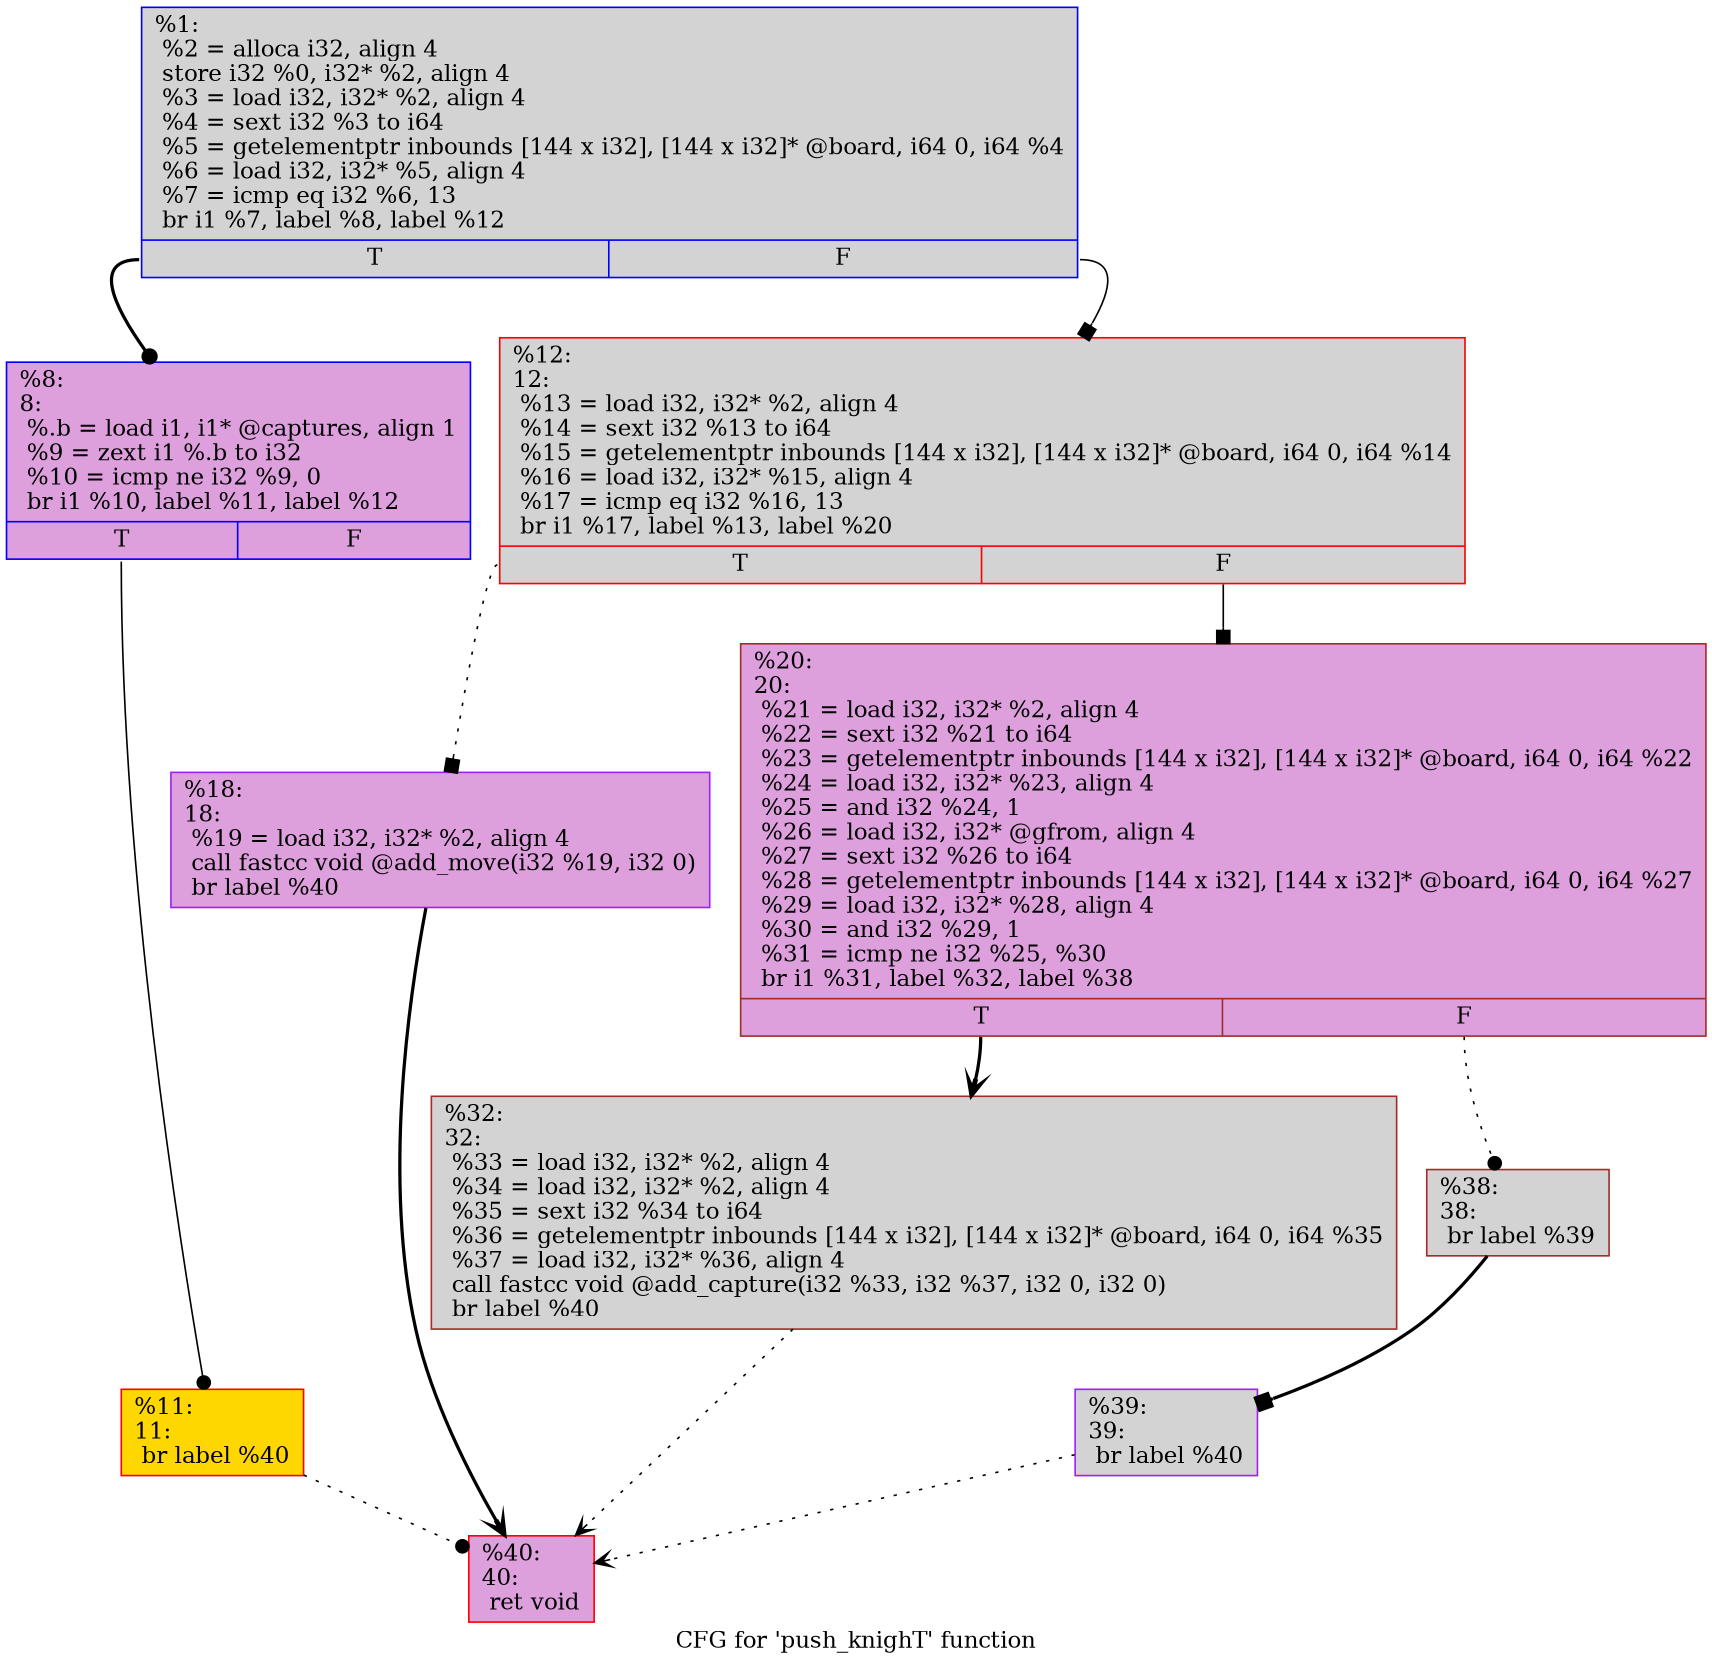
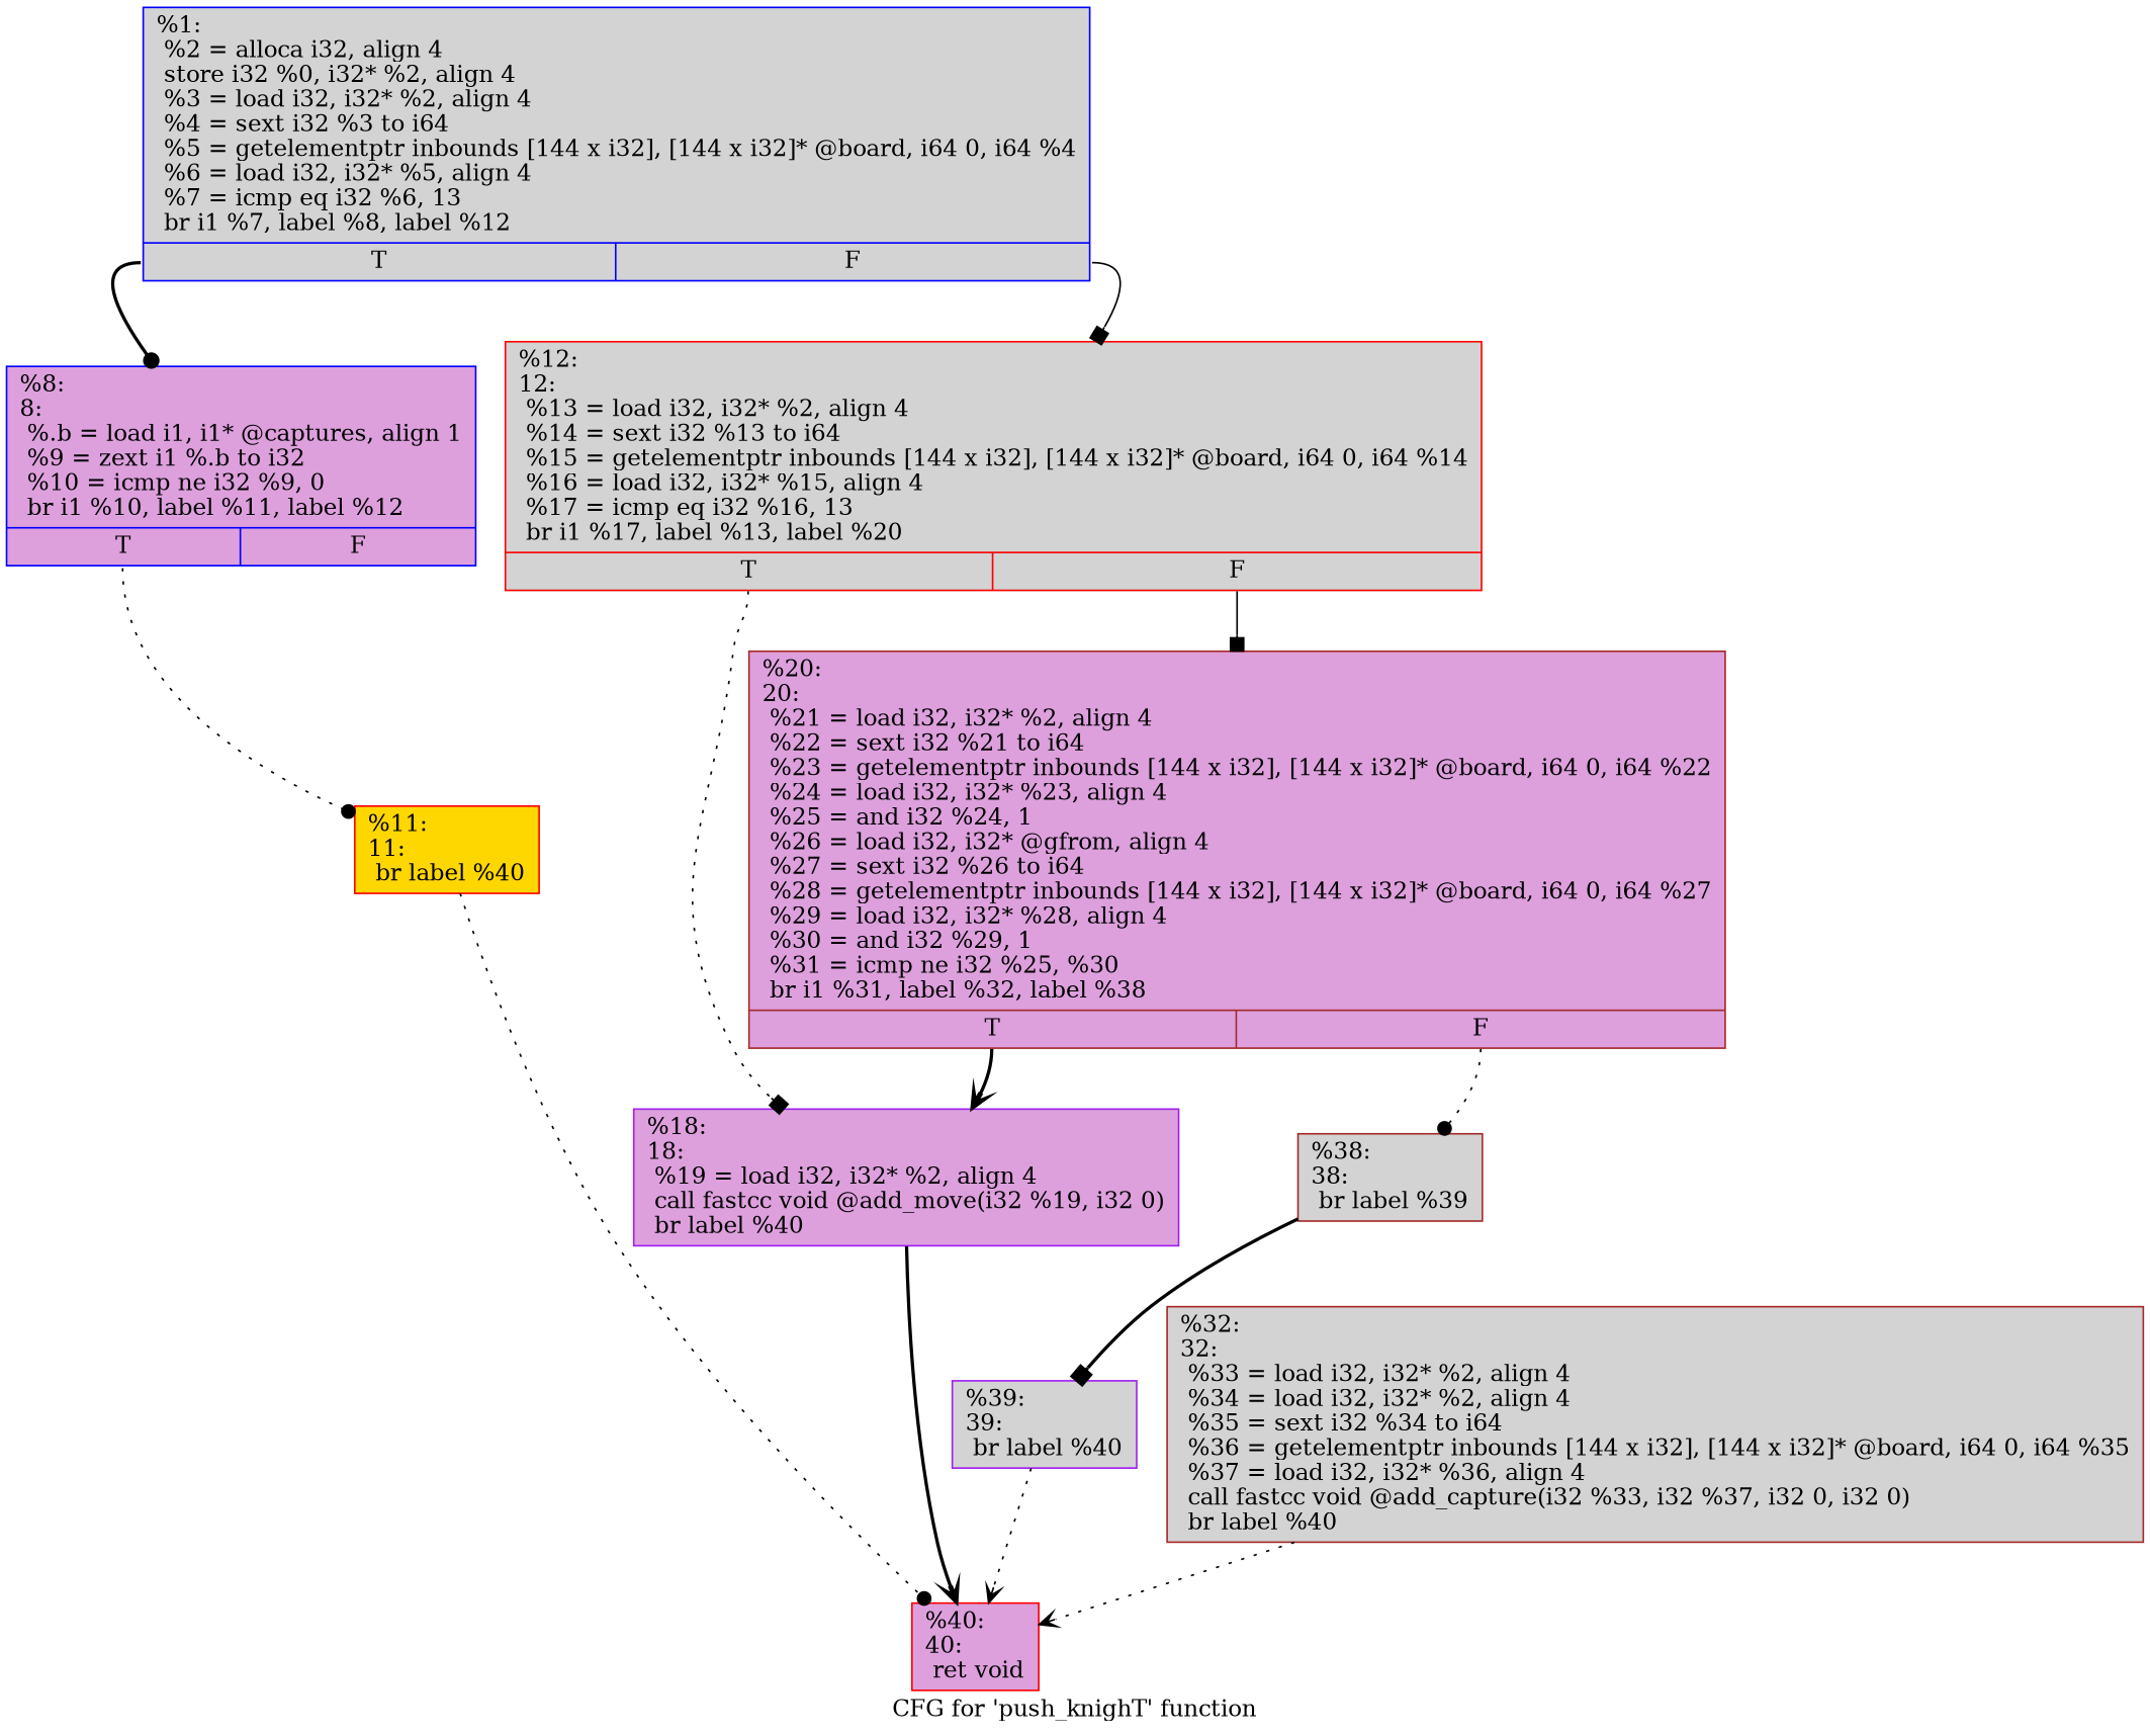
  digraph {
    label="CFG for 'push_knighT' function"
    node [color=red fillcolor=lightgrey shape=record style=filled]
    edge [arrowhead=dot style=dotted]
    n1 [color=blue label="{%1:\l  %2 = alloca i32, align 4\l  store i32 %0, i32* %2, align 4\l  %3 = load i32, i32* %2, align 4\l  %4 = sext i32 %3 to i64\l  %5 = getelementptr inbounds [144 x i32], [144 x i32]* @board, i64 0, i64 %4\l  %6 = load i32, i32* %5, align 4\l  %7 = icmp eq i32 %6, 13\l  br i1 %7, label %8, label %12\l|{<s0>T|<s1>F}}"]
    n2 [color=blue fillcolor=plum label="{%8:\l8:                                                \l  %.b = load i1, i1* @captures, align 1\l  %9 = zext i1 %.b to i32\l  %10 = icmp ne i32 %9, 0\l  br i1 %10, label %11, label %12\l|{<s0>T|<s1>F}}"]
    n3 [label="{%12:\l12:                                               \l  %13 = load i32, i32* %2, align 4\l  %14 = sext i32 %13 to i64\l  %15 = getelementptr inbounds [144 x i32], [144 x i32]* @board, i64 0, i64 %14\l  %16 = load i32, i32* %15, align 4\l  %17 = icmp eq i32 %16, 13\l  br i1 %17, label %13, label %20\l|{<s0>T|<s1>F}}"]
    n4 [fillcolor=gold label="{%11:\l11:                                               \l  br label %40\l}"]
    n5 [color=purple fillcolor=plum label="{%18:\l18:                                               \l  %19 = load i32, i32* %2, align 4\l  call fastcc void @add_move(i32 %19, i32 0)\l  br label %40\l}"]
    n6 [color=brown fillcolor=plum label="{%20:\l20:                                               \l  %21 = load i32, i32* %2, align 4\l  %22 = sext i32 %21 to i64\l  %23 = getelementptr inbounds [144 x i32], [144 x i32]* @board, i64 0, i64 %22\l  %24 = load i32, i32* %23, align 4\l  %25 = and i32 %24, 1\l  %26 = load i32, i32* @gfrom, align 4\l  %27 = sext i32 %26 to i64\l  %28 = getelementptr inbounds [144 x i32], [144 x i32]* @board, i64 0, i64 %27\l  %29 = load i32, i32* %28, align 4\l  %30 = and i32 %29, 1\l  %31 = icmp ne i32 %25, %30\l  br i1 %31, label %32, label %38\l|{<s0>T|<s1>F}}"]
    n7 [fillcolor=plum label="{%40:\l40:                                               \l  ret void\l}"]
    n8 [color=brown label="{%32:\l32:                                               \l  %33 = load i32, i32* %2, align 4\l  %34 = load i32, i32* %2, align 4\l  %35 = sext i32 %34 to i64\l  %36 = getelementptr inbounds [144 x i32], [144 x i32]* @board, i64 0, i64 %35\l  %37 = load i32, i32* %36, align 4\l  call fastcc void @add_capture(i32 %33, i32 %37, i32 0, i32 0)\l  br label %40\l}"]
    n9 [color=brown label="{%38:\l38:                                               \l  br label %39\l}"]
    n10 [color=purple label="{%39:\l39:                                               \l  br label %40\l}"]
    n1 -> n2 [style=bold tailport=s0]
    n1 -> n3 [arrowhead=box style=solid tailport=s1]
-   n2 -> n4 [style=solid tailport=s0]
+   n2 -> n4 [tailport=s0]
    n3 -> n5 [arrowhead=box tailport=s0]
    n3 -> n6 [arrowhead=box style=solid tailport=s1]
    n4 -> n7
    n5 -> n7 [arrowhead=vee style=bold]
-   n6 -> n8 [arrowhead=vee style=bold tailport=s0]
+   n6 -> n5 [arrowhead=vee style=bold tailport=s0]
    n6 -> n9 [tailport=s1]
    n8 -> n7 [arrowhead=vee]
    n9 -> n10 [arrowhead=box style=bold]
    n10 -> n7 [arrowhead=vee]
  }
